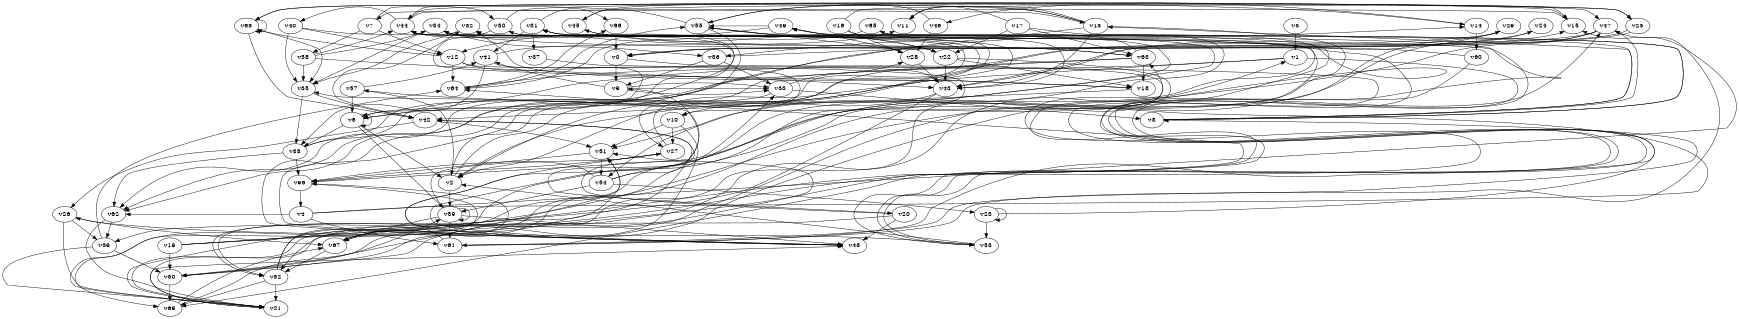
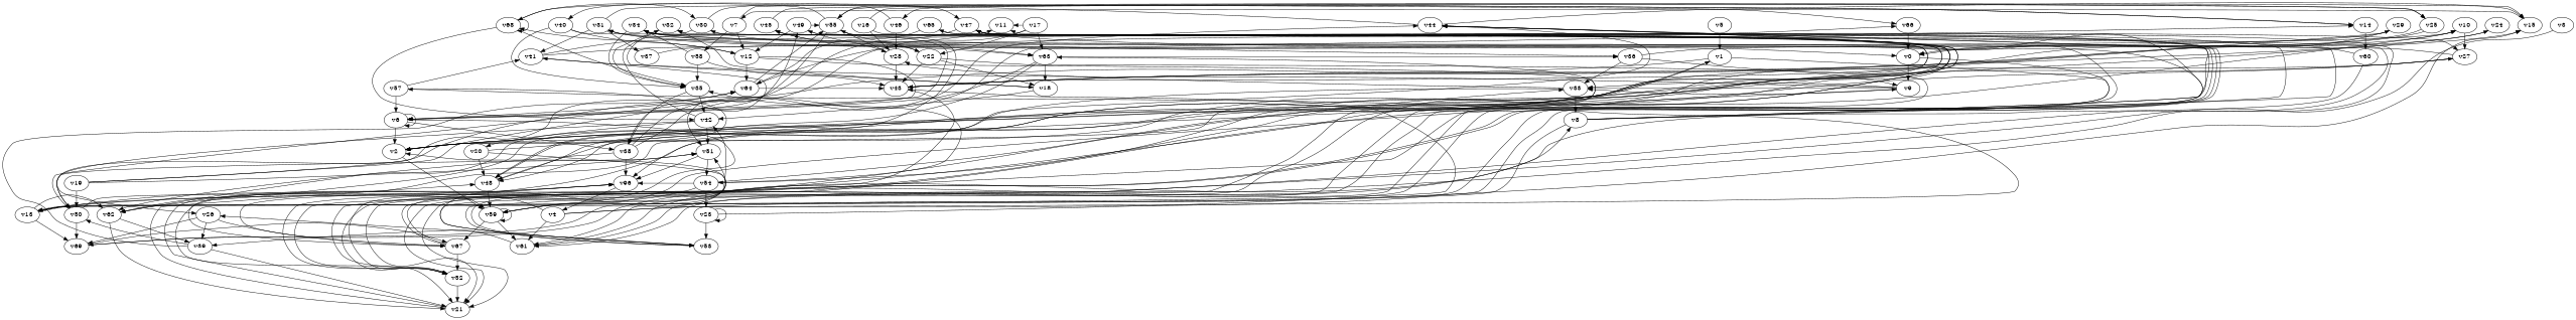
  digraph {
    node [player=1]
    v0 [player=0]
    v9 [player=0]
    v53 [player=0]
    v33 [player=0]
    v41 [player=0]
    v2 [player=0]
    v26 [player=0]
    v30 [player=0]
    v1
    v6 [player=0]
    v24 [player=0]
    v44
    v59
    v38
    v67 [player=0]
    v15
    v13 [player=0]
    v48
    v40 [player=0]
    v61 [player=0]
    v27
+   v3 [player=0]
    v8
    v47
    v39 [player=0]
    v4
    v57
    v62 [player=0]
    v7 [player=0]
    v21 [player=0]
    v5
    n32 [label=v96]
    v14 [player=0]
    v12 [player=0]
    v58
    v52 [player=0]
    v64
    v68 [player=0]
    v34
    v43 [player=0]
    v35 [player=0]
    v31
    v32 [player=0]
    v11 [player=0]
    v45
    v69
    v63
    v37 [player=0]
    v66
    v36
    v50
    v28
    v10 [player=0]
    v51
    v54
    v55 [player=0]
    v42
    v25
    v46
    v60 [player=0]
    v16
    v17
    v22
    v18
    v20
    v19 [player=0]
    v49
    v23 [player=0]
    v29 [player=0]
    v65
    v0 -> v9
    v0 -> v53 [constraint="time % 3 == 2"]
    v9 -> v33 [constraint="time % 5 == 1"]
    v9 -> v33 [constraint="time % 3 == 1"]
    v9 -> v33 [constraint="time % 3 == 0"]
    v9 -> v41 [constraint="time >= 9"]
    v53 -> v2 [constraint="time == 18"]
    v53 -> v26 [constraint="time == 16"]
    v53 -> v30 [constraint="time <= 20"]
    v33 -> v48 [constraint="time % 3 == 0"]
    v33 -> v8
    v33 -> v28 [constraint="time == 8"]
    v41 -> v38 [constraint="time >= 5"]
    v41 -> v27 [constraint="time % 2 == 1"]
    v41 -> v11 [constraint="(time % 4 == 1) || (time % 5 == 1)"]
    v2 -> v24 [constraint="time % 2 == 1"]
    v2 -> v44 [constraint="time == 19"]
    v2 -> v59
    v26 -> v67
    v26 -> v39
    v26 -> v69
    v30 -> v47 [constraint="time <= 16"]
    v30 -> v54 [constraint="time == 13"]
    v30 -> v18 [constraint="time % 4 == 2"]
    v1 -> v53 [constraint="time % 5 == 3"]
    v1 -> v2 [constraint="time <= 8"]
    v1 -> v6 [constraint="time <= 12"]
    v6 -> v2
    v6 -> v6
    v6 -> v59 [constraint="time <= 14"]
    v6 -> v38
    v24 -> v67 [constraint="time <= 22"]
    v44 -> v15 [constraint="time >= 10"]
    v44 -> v13 [constraint="time >= 10"]
    v44 -> v48 [constraint="time >= 10"]
    v44 -> v40 [constraint="time % 2 == 0"]
    v59 -> v59
    v59 -> v67
-   v59 -> v48
+   v48 -> v59
    v59 -> v61
    v59 -> v27 [constraint="time % 4 == 1"]
    v38 -> v44 [constraint="time % 4 == 1"]
    v38 -> v62 [constraint="time == 16"]
    v38 -> n32
    v38 -> v14 [constraint="time == 11"]
    v67 -> v33 [constraint="time % 2 == 0"]
    v67 -> v44 [constraint="time == 20"]
    v67 -> v52
    v67 -> v42 [constraint="time <= 19"]
    v15 -> v7 [constraint="time >= 6"]
    v13 -> v44 [constraint="time == 8"]
    v13 -> v62 [constraint="time >= 9"]
    v13 -> n32 [constraint="time >= 7"]
    v13 -> v43 [constraint="time <= 23"]
    v13 -> v11 [constraint="time >= 11"]
    v13 -> v45 [constraint="time <= 18"]
-   v52 -> v69
+   v13 -> v69
    v48 -> v9 [constraint="time >= 13"]
    v40 -> v61 [constraint="time >= 12"]
    v40 -> v12 [constraint="time == 4"]
    v40 -> v35 [constraint="time % 5 == 2"]
    v61 -> v8 [constraint="time % 3 == 0"]
    v61 -> v47 [constraint="time == 4"]
    v61 -> v39 [constraint="time >= 10"]
    v27 -> v48 [constraint="time <= 11"]
    v27 -> n32 [constraint="time >= 12"]
    v27 -> v31 [constraint="time == 1"]
+   v3 -> v61 [constraint="time >= 5"]
    v8 -> v13 [constraint="time % 3 == 2"]
    v8 -> v47 [constraint="time % 2 == 0"]
    v8 -> v34 [constraint="time % 2 == 0"]
    v8 -> v31 [constraint="time % 5 == 1"]
    v8 -> v32 [constraint="time <= 21"]
    v47 -> v0 [constraint="time == 20"]
    v47 -> v52 [constraint="time == 10"]
    v47 -> v50 [constraint="time == 16"]
    v39 -> v21 [constraint="time == 3"]
    v39 -> v64 [constraint="time >= 8"]
    v39 -> v50 [constraint="(time >= 8) && (time <= 19)"]
    v4 -> v15 [constraint="time == 6"]
    v4 -> v61
    v4 -> v57 [constraint="time <= 7"]
    v4 -> v62 [constraint="time % 3 == 1"]
    v57 -> v41 [constraint="time % 3 == 0"]
    v57 -> v2 [constraint="time >= 14"]
    v57 -> v6
    v62 -> v39
    v62 -> v21 [constraint="time == 13"]
    v7 -> v15 [constraint="time >= 12"]
    v7 -> v12
    v7 -> v58
    v21 -> v48 [constraint="time % 3 == 2"]
    v21 -> v63 [constraint="time % 6 == 1"]
    v5 -> v1
    n32 -> v4
    n32 -> v21 [constraint="time % 5 == 0"]
    v14 -> v46 [constraint="time % 3 == 2"]
    v14 -> v60
    v12 -> v6 [constraint="(time % 3 == 0) || (time % 5 == 0)"]
    v12 -> v52 [constraint="time == 4"]
    v12 -> v64
    v12 -> v68 [constraint="time % 4 == 0"]
-   v58 -> v44 [constraint="time % 2 == 0"]
    v58 -> v34 [constraint="time % 5 == 4"]
    v58 -> v43 [constraint="time <= 22"]
    v58 -> v35
    v52 -> v1 [constraint="time <= 6"]
    v52 -> v21
    v52 -> n32 [constraint="time >= 15"]
    v64 -> v43 [constraint="time == 3"]
    v64 -> v66 [constraint="time == 18"]
    v64 -> v55 [constraint="time % 2 == 0"]
    v68 -> v30 [constraint="time == 16"]
    v68 -> v68
    v68 -> v35 [constraint="time <= 7"]
    v68 -> v42 [constraint="time <= 16"]
    v34 -> v6 [constraint="time == 7"]
    v34 -> v48 [constraint="time <= 11"]
    v34 -> v35 [constraint="time % 6 == 3"]
    v34 -> v36 [constraint="time >= 1"]
    v43 -> v15 [constraint="time >= 11"]
    v43 -> v21 [constraint="time == 0"]
    v43 -> v10 [constraint="time % 6 == 5"]
    v35 -> v38
    v35 -> v42
    v31 -> v41
    v31 -> v63 [constraint="time % 6 == 3"]
    v31 -> v37
    v31 -> v66 [constraint="time >= 6"]
    v32 -> v35 [constraint="time == 17"]
    v45 -> v63 [constraint="time == 10"]
    v45 -> v25 [constraint="time >= 8"]
    v69 -> v67 [constraint="time >= 7"]
    v69 -> v51 [constraint="time == 15"]
    v63 -> v6 [constraint="time % 6 == 2"]
    v63 -> v62 [constraint="time >= 13"]
    v63 -> v36 [constraint="time == 12"]
    v63 -> v18
    v37 -> v10 [constraint="time <= 15"]
    v66 -> v0
    v36 -> v9
    v36 -> v33
    v36 -> v29 [constraint="time == 6"]
    v50 -> v59 [constraint="(time % 2 == 0) || (time % 4 == 0)"]
    v50 -> v69
    v50 -> v51 [constraint="time == 19"]
    v28 -> v43
    v28 -> v55 [constraint="time <= 21"]
    v10 -> v27
    v10 -> v21 [constraint="(time >= 5) && (time <= 16)"]
-   v10 -> v51
    v51 -> n32 [constraint="time % 2 == 1"]
    v51 -> v54
    v54 -> v59
    v54 -> n32 [constraint="time == 7"]
    v54 -> v35 [constraint="time % 3 == 2"]
    v54 -> v23
    v54 -> v65 [constraint="time == 3"]
    v55 -> v62 [constraint="time <= 17"]
    v55 -> v14 [constraint="time == 6"]
    v55 -> v68 [constraint="time == 15"]
    v55 -> v51 [constraint="time <= 12"]
    v55 -> v22 [constraint="time <= 15"]
    v42 -> v26 [constraint="time == 9"]
    v42 -> v32 [constraint="time == 7"]
    v42 -> v51
    v42 -> v20 [constraint="time == 10"]
    v25 -> v0 [constraint="time >= 2"]
    v25 -> v0 [constraint="time % 5 == 2"]
    v46 -> v28
    v46 -> v55 [constraint="time >= 9"]
    v60 -> v34 [constraint="time == 13"]
    v60 -> v69 [constraint="time >= 4"]
    v16 -> v43 [constraint="time >= 2"]
    v16 -> v28
    v16 -> v25 [constraint="time >= 3"]
    v17 -> v11 [constraint="time <= 17"]
    v17 -> v63
    v17 -> v50 [constraint="time == 17"]
    v17 -> v22
    v22 -> v21 [constraint="time == 17"]
    v22 -> v43
    v22 -> v45 [constraint="time <= 19"]
    v22 -> v18 [constraint="time >= 14"]
    v18 -> v32 [constraint="time <= 21"]
    v18 -> v42 [constraint="time >= 14"]
    v20 -> v48
    v20 -> v52 [constraint="time >= 6"]
    v20 -> v49 [constraint="time >= 11"]
    v19 -> v64 [constraint="time == 1"]
    v19 -> v50
    v19 -> v51 [constraint="time >= 9"]
    v19 -> v49 [constraint="time >= 9"]
    v49 -> v12
    v49 -> v28
    v49 -> v55 [constraint="time == 3"]
    v23 -> v53
    v23 -> v47 [constraint="time % 4 == 2"]
    v23 -> v23 [constraint="time <= 10"]
    v29 -> v2 [constraint="time == 8"]
    v29 -> v43 [constraint="time == 9"]
    v65 -> v2 [constraint="time % 3 == 0"]
    v65 -> v64 [constraint="(time % 2 == 0) || (time % 4 == 2)"]
  }
